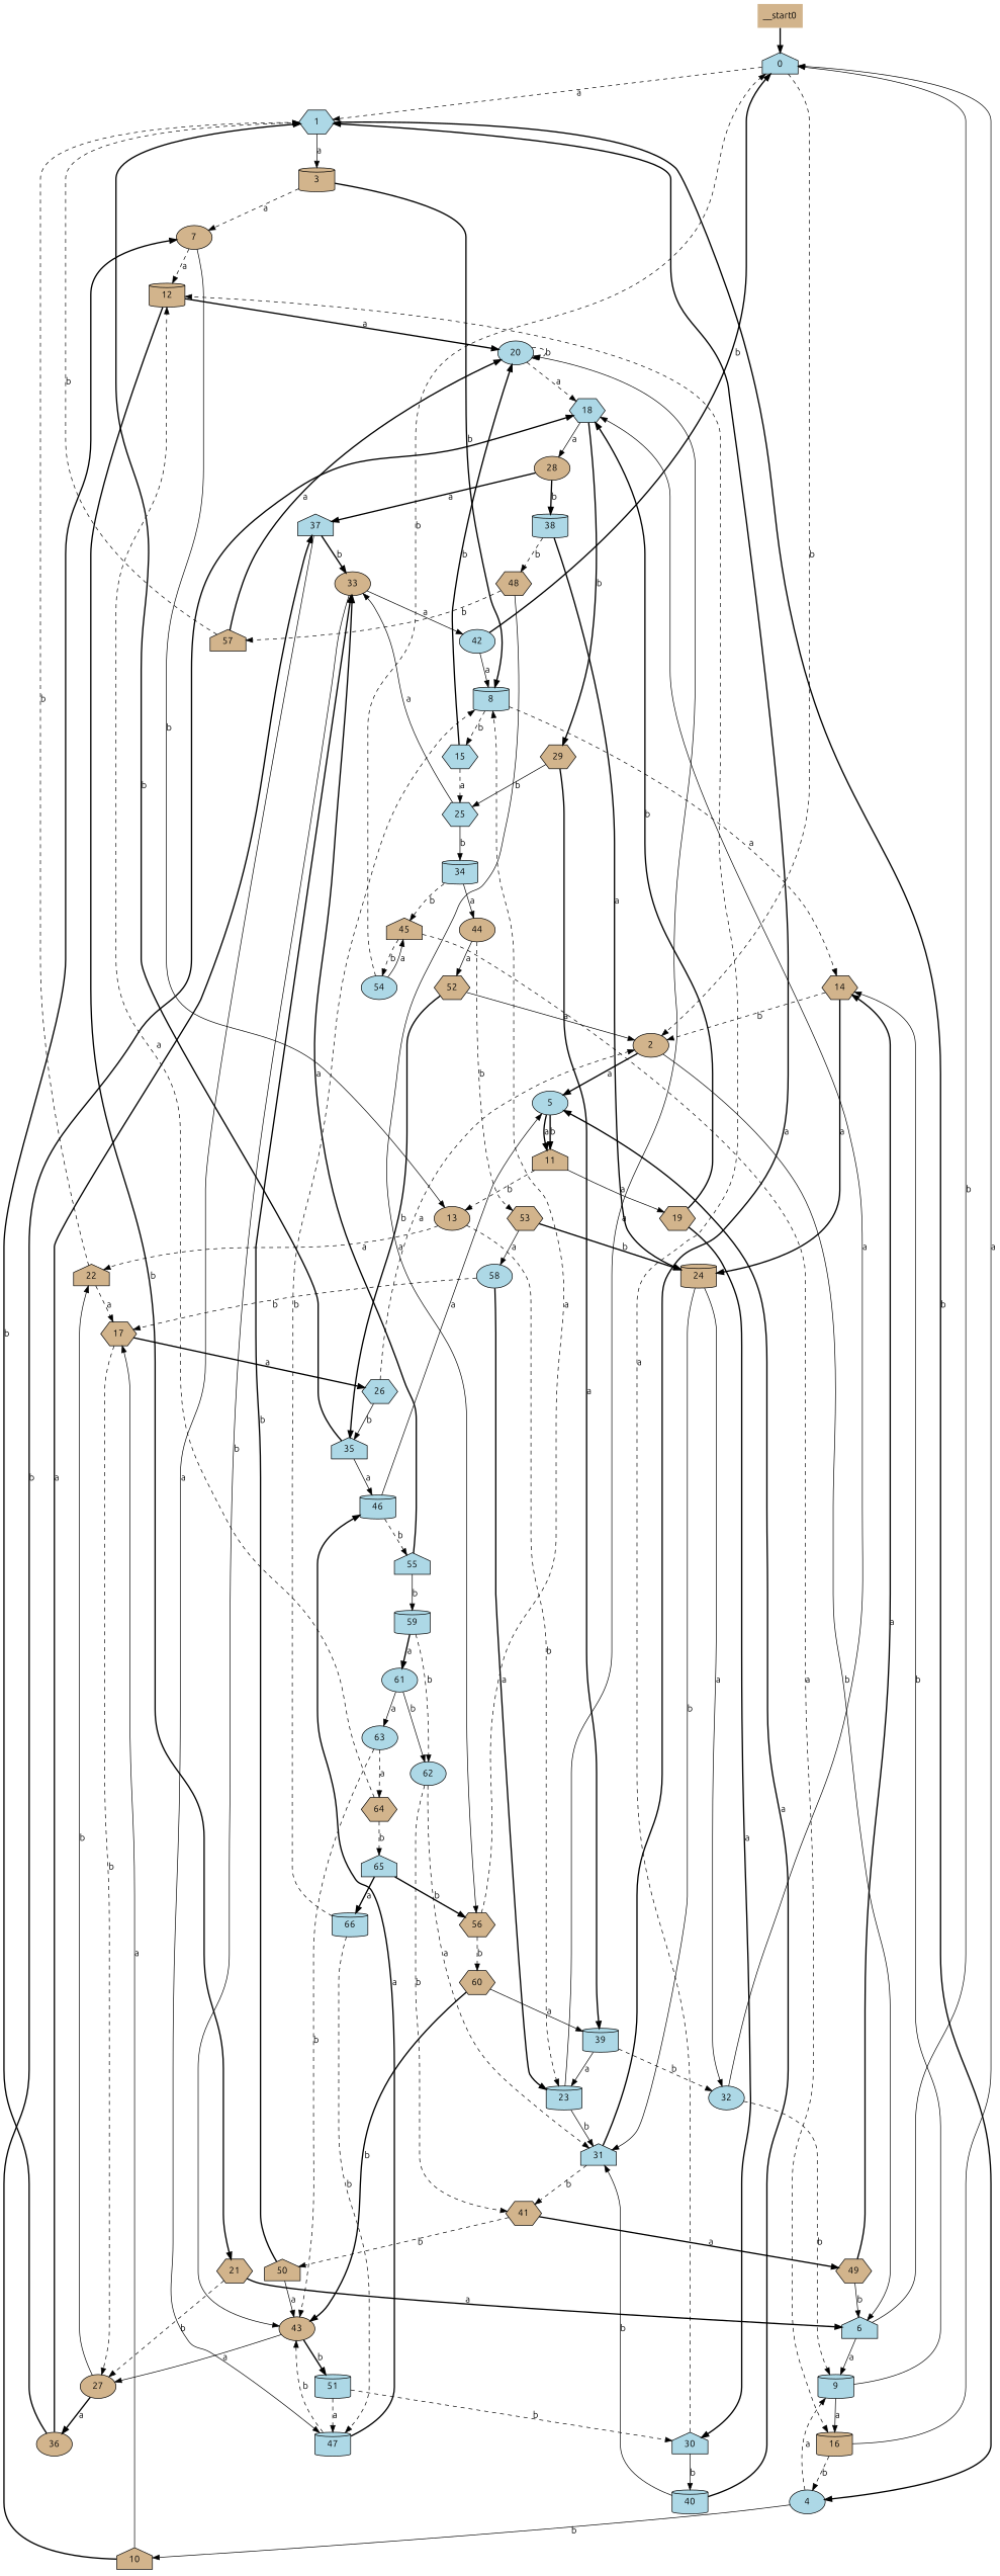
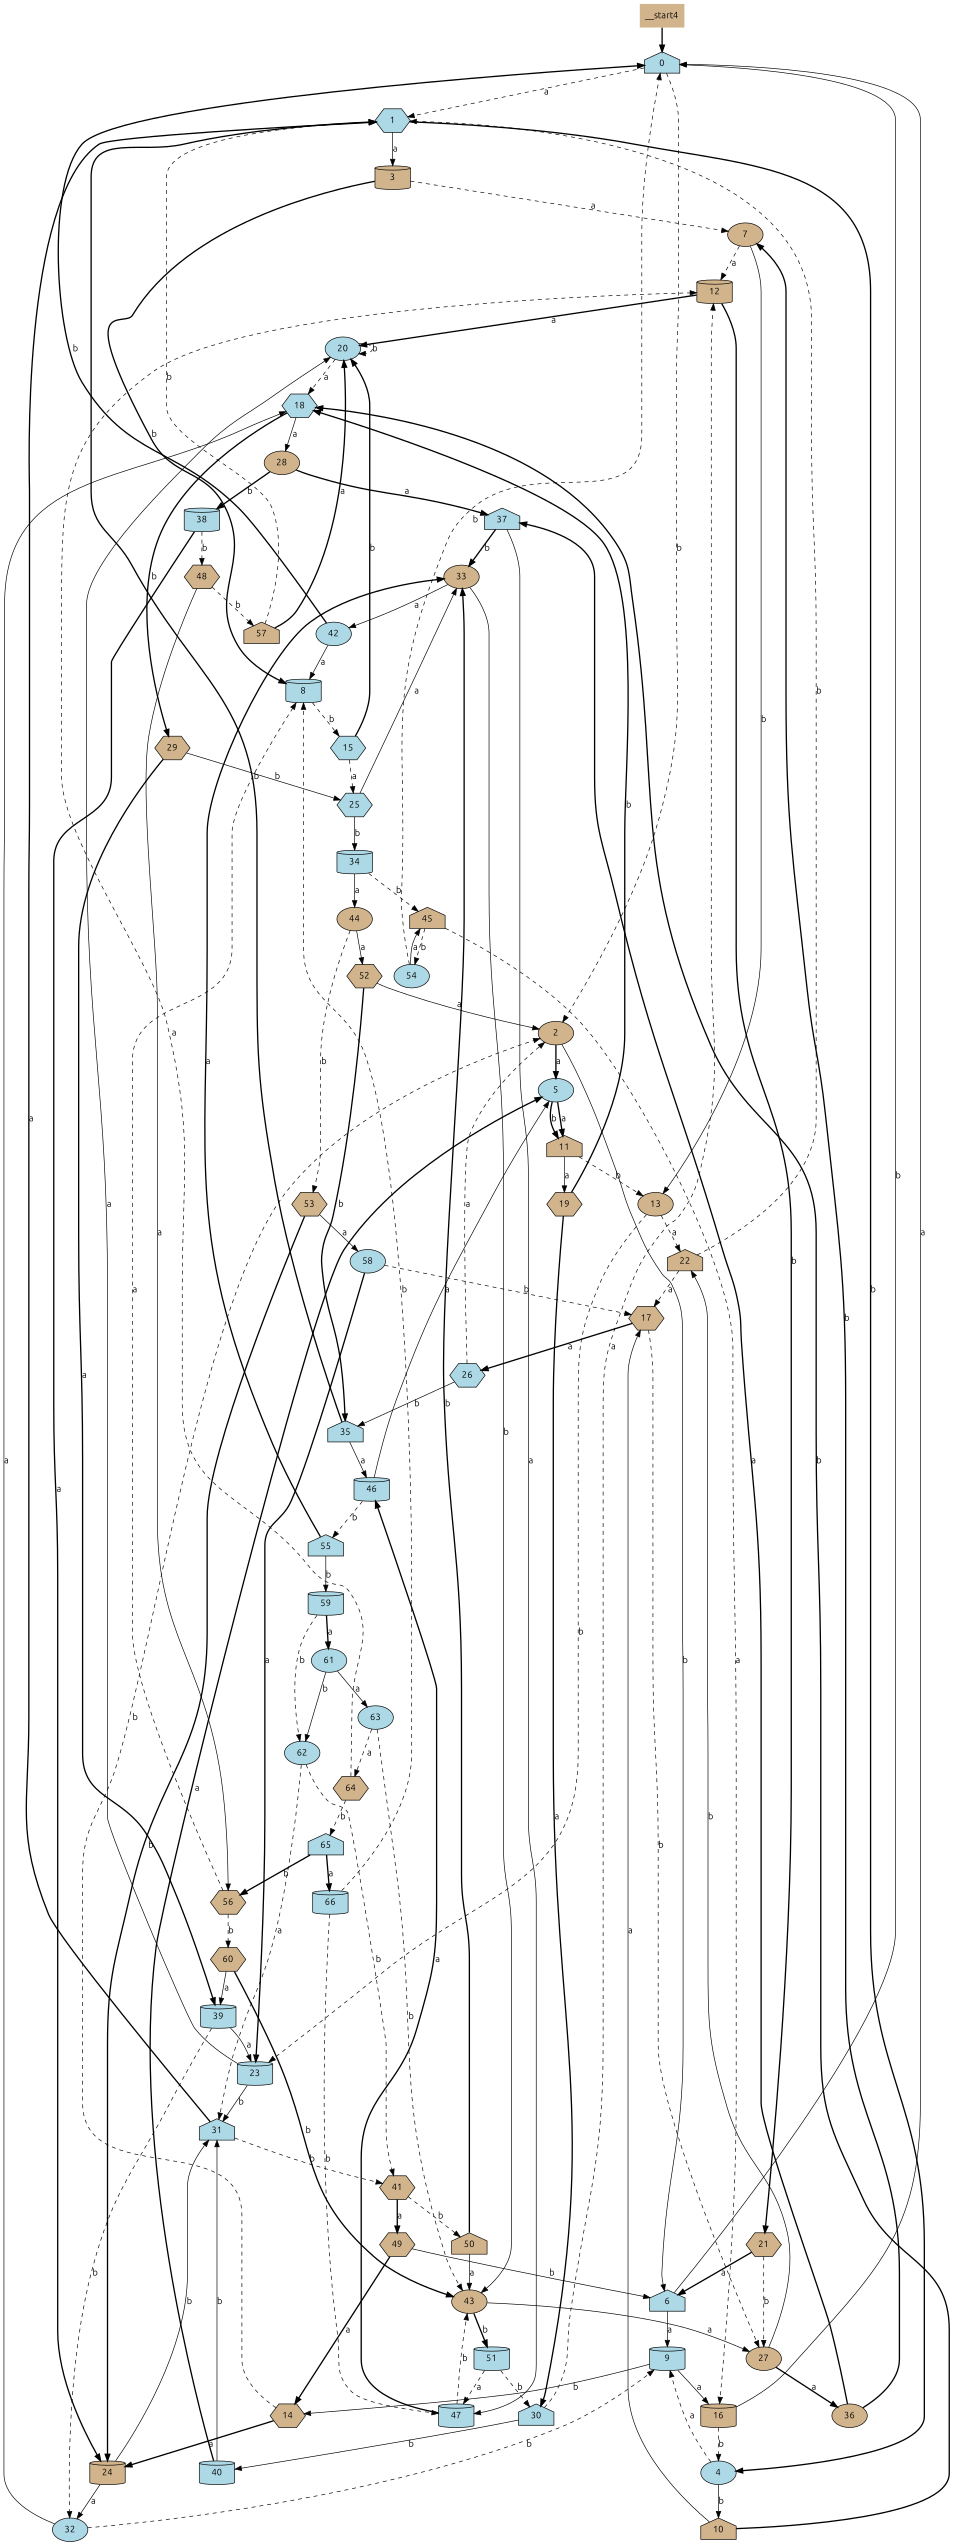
  digraph {
    fontname=Ubuntu
    node [fillcolor=lightblue fontname=Ubuntu shape=ellipse style=filled]
    edge [fontname=Ubuntu style=dashed]
-   __start0 [fillcolor=tan shape=none]
+   __start0 [fillcolor=tan shape=none label=__start4]
    0 [shape=house]
    1 [shape=hexagon]
    2 [fillcolor=tan]
    3 [fillcolor=tan shape=cylinder]
    4
    5
    6 [shape=house]
    7 [fillcolor=tan]
    8 [shape=cylinder]
    9 [shape=cylinder]
    10 [fillcolor=tan shape=house]
    11 [fillcolor=tan shape=house]
    12 [fillcolor=tan shape=cylinder]
    13 [fillcolor=tan]
    14 [fillcolor=tan shape=hexagon]
    15 [shape=hexagon]
    16 [fillcolor=tan shape=cylinder]
    17 [fillcolor=tan shape=hexagon]
    18 [shape=hexagon]
    19 [fillcolor=tan shape=hexagon]
    20
    21 [fillcolor=tan shape=hexagon]
    22 [fillcolor=tan shape=house]
    23 [shape=cylinder]
    24 [fillcolor=tan shape=cylinder]
    25 [shape=hexagon]
    26 [shape=hexagon]
    27 [fillcolor=tan]
    28 [fillcolor=tan]
    29 [fillcolor=tan shape=hexagon]
    30 [shape=house]
    31 [shape=house]
    32
    33 [fillcolor=tan]
    34 [shape=cylinder]
    35 [shape=house]
    36 [fillcolor=tan]
    37 [shape=house]
    38 [shape=cylinder]
    39 [shape=cylinder]
    40 [shape=cylinder]
    41 [fillcolor=tan shape=hexagon]
    42
    43 [fillcolor=tan]
    44 [fillcolor=tan]
    45 [fillcolor=tan shape=house]
    46 [shape=cylinder]
    47 [shape=cylinder]
    48 [fillcolor=tan shape=hexagon]
    49 [fillcolor=tan shape=hexagon]
    50 [fillcolor=tan shape=house]
    51 [shape=cylinder]
    52 [fillcolor=tan shape=hexagon]
    53 [fillcolor=tan shape=hexagon]
    54
    55 [shape=house]
    56 [fillcolor=tan shape=hexagon]
    57 [fillcolor=tan shape=house]
    58
    59 [shape=cylinder]
    60 [fillcolor=tan shape=hexagon]
    61
    62
    63
    64 [fillcolor=tan shape=hexagon]
    65 [shape=house]
    66 [shape=cylinder]
    __start0 -> 0 [style=bold]
    0 -> 1 [label=a]
    0 -> 2 [label=b]
    1 -> 3 [label=a style=solid]
    1 -> 4 [label=b style=bold]
    2 -> 5 [label=a style=bold]
    2 -> 6 [label=b style=solid]
    3 -> 7 [label=a]
    3 -> 8 [label=b style=bold]
    4 -> 9 [label=a]
    4 -> 10 [label=b style=solid]
    5 -> 11 [label=a style=bold]
    5 -> 11 [label=b style=bold]
    6 -> 0 [label=b style=solid]
    6 -> 9 [label=a style=solid]
    7 -> 12 [label=a]
    7 -> 13 [label=b style=solid]
-   8 -> 14 [label=a]
    8 -> 15 [label=b]
    9 -> 14 [label=b style=solid]
    9 -> 16 [label=a style=solid]
    10 -> 17 [label=a style=solid]
    10 -> 18 [label=b style=bold]
    11 -> 13 [label=b]
    11 -> 19 [label=a style=solid]
    12 -> 20 [label=a style=bold]
    12 -> 21 [label=b style=bold]
    13 -> 22 [label=a]
    13 -> 23 [label=b]
    14 -> 2 [label=b]
    14 -> 24 [label=a style=bold]
    15 -> 20 [label=b style=bold]
    15 -> 25 [label=a]
    16 -> 0 [label=a style=solid]
    16 -> 4 [label=b]
    17 -> 26 [label=a style=bold]
    17 -> 27 [label=b]
    18 -> 28 [label=a style=solid]
    18 -> 29 [label=b style=bold]
    19 -> 18 [label=b style=bold]
    19 -> 30 [label=a style=bold]
    20 -> 18 [label=a]
    20 -> 20 [label=b]
    21 -> 6 [label=a style=bold]
    21 -> 27 [label=b]
    22 -> 1 [label=b]
    22 -> 17 [label=a]
    23 -> 20 [label=a style=solid]
    23 -> 31 [label=b style=solid]
    24 -> 31 [label=b style=solid]
    24 -> 32 [label=a style=solid]
    25 -> 33 [label=a style=solid]
    25 -> 34 [label=b style=solid]
    26 -> 2 [label=a]
    26 -> 35 [label=b style=solid]
    27 -> 22 [label=b style=solid]
    27 -> 36 [label=a style=bold]
    28 -> 37 [label=a style=bold]
    28 -> 38 [label=b style=bold]
    29 -> 25 [label=b style=solid]
    29 -> 39 [label=a style=bold]
    30 -> 12 [label=a]
    30 -> 40 [label=b style=solid]
    31 -> 1 [label=a style=bold]
    31 -> 41 [label=b]
    32 -> 9 [label=b]
    32 -> 18 [label=a style=solid]
    33 -> 42 [label=a style=solid]
    33 -> 43 [label=b style=solid]
    34 -> 44 [label=a style=solid]
    34 -> 45 [label=b]
    35 -> 1 [label=b style=bold]
    35 -> 46 [label=a style=solid]
    36 -> 7 [label=b style=bold]
    36 -> 37 [label=a style=bold]
    37 -> 33 [label=b style=bold]
    37 -> 47 [label=a style=solid]
    38 -> 24 [label=a style=bold]
    38 -> 48 [label=b]
    39 -> 23 [label=a style=solid]
    39 -> 32 [label=b]
    40 -> 5 [label=a style=bold]
    40 -> 31 [label=b style=solid]
    41 -> 49 [label=a style=bold]
    41 -> 50 [label=b]
    42 -> 0 [label=b style=bold]
    42 -> 8 [label=a style=solid]
    43 -> 27 [label=a style=solid]
    43 -> 51 [label=b style=bold]
    44 -> 52 [label=a style=solid]
    44 -> 53 [label=b]
    45 -> 16 [label=a]
    45 -> 54 [label=b]
    46 -> 5 [label=a style=solid]
    46 -> 55 [label=b]
    47 -> 43 [label=b]
    47 -> 46 [label=a style=bold]
    48 -> 56 [label=a style=solid]
    48 -> 57 [label=b]
    49 -> 6 [label=b style=solid]
    49 -> 14 [label=a style=bold]
    50 -> 33 [label=b style=bold]
    50 -> 43 [label=a style=solid]
    51 -> 30 [label=b]
    51 -> 47 [label=a]
    52 -> 2 [label=a style=solid]
    52 -> 35 [label=b style=bold]
    53 -> 24 [label=b style=bold]
    53 -> 58 [label=a style=solid]
    54 -> 0 [label=b]
    54 -> 45 [label=a style=solid]
    55 -> 33 [label=a style=bold]
    55 -> 59 [label=b style=solid]
    56 -> 8 [label=a]
    56 -> 60 [label=b]
    57 -> 1 [label=b]
    57 -> 20 [label=a style=bold]
    58 -> 17 [label=b]
    58 -> 23 [label=a style=bold]
    59 -> 61 [label=a style=bold]
    59 -> 62 [label=b]
    60 -> 39 [label=a style=solid]
    60 -> 43 [label=b style=bold]
    61 -> 62 [label=b style=solid]
    61 -> 63 [label=a style=solid]
    62 -> 31 [label=a]
    62 -> 41 [label=b]
    63 -> 43 [label=b]
    63 -> 64 [label=a]
    64 -> 12 [label=a]
    64 -> 65 [label=b]
    65 -> 56 [label=b style=bold]
    65 -> 66 [label=a style=bold]
    66 -> 8 [label=b]
    66 -> 47 [label=b]
  }
